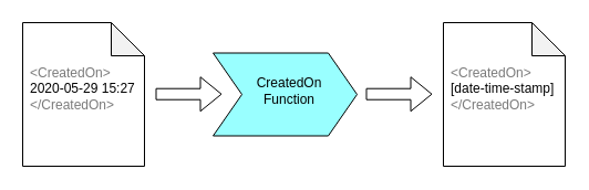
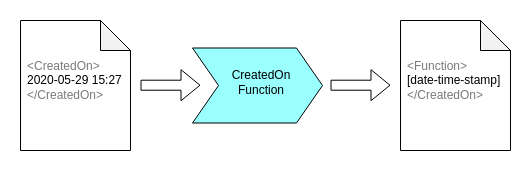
  <mxCell id="0" />
  <mxCell id="1" parent="0" />
  <mxCell id="2" value="" style="html=1;outlineConnect=0;whiteSpace=wrap;fillColor=#99ffff;shape=mxgraph.archimate3.function;align=left;rotation=90;" vertex="1" parent="1"><mxGeometry x="219.5" y="20" width="75" height="130" as="geometry" /></mxCell>
  <mxCell id="3" value="" style="shape=note;whiteSpace=wrap;html=1;backgroundOutline=1;darkOpacity=0.05;" vertex="1" parent="1"><mxGeometry x="20" y="20" width="110" height="130" as="geometry" /></mxCell>
  <mxCell id="4" value="" style="shape=flexArrow;endArrow=classic;html=1;" edge="1" parent="1"><mxGeometry width="50" height="50" relative="1" as="geometry"><mxPoint x="140" y="84.71" as="sourcePoint" /><mxPoint x="200" y="84.71" as="targetPoint" /></mxGeometry></mxCell>
  <mxCell id="5" value="&lt;font color=&quot;#7a7a7a&quot;&gt;&amp;lt;CreatedOn&amp;gt;&lt;/font&gt;&lt;br&gt;2020-05-29 15:27&lt;br&gt;&lt;font color=&quot;#7a7a7a&quot;&gt;&amp;lt;/CreatedOn&amp;gt;&lt;/font&gt;" style="text;html=1;strokeColor=none;fillColor=none;align=left;verticalAlign=middle;whiteSpace=wrap;rounded=0;spacingLeft=5;" vertex="1" parent="1"><mxGeometry x="20" y="60" width="110" height="40" as="geometry" /></mxCell>
  <mxCell id="6" value="CreatedOn&lt;br&gt;Function" style="text;html=1;strokeColor=none;fillColor=none;align=center;verticalAlign=middle;whiteSpace=wrap;rounded=0;" vertex="1" parent="1"><mxGeometry x="206" y="62" width="110" height="40" as="geometry" /></mxCell>
  <mxCell id="7" value="" style="shape=flexArrow;endArrow=classic;html=1;" edge="1" parent="1"><mxGeometry width="50" height="50" relative="1" as="geometry"><mxPoint x="330" y="84.71" as="sourcePoint" /><mxPoint x="390" y="84.71" as="targetPoint" /></mxGeometry></mxCell>
  <mxCell id="8" value="" style="shape=note;whiteSpace=wrap;html=1;backgroundOutline=1;darkOpacity=0.05;" vertex="1" parent="1"><mxGeometry x="400" y="20" width="110" height="130" as="geometry" /></mxCell>
- <mxCell id="9" value="&lt;font color=&quot;#7a7a7a&quot;&gt;&amp;lt;CreatedOn&amp;gt;&lt;/font&gt;&lt;br&gt;[date-time-stamp]&lt;br&gt;&lt;font color=&quot;#7a7a7a&quot;&gt;&amp;lt;/CreatedOn&amp;gt;&lt;/font&gt;" style="text;html=1;strokeColor=none;fillColor=none;align=left;verticalAlign=middle;whiteSpace=wrap;rounded=0;spacingLeft=5;" vertex="1" parent="1"><mxGeometry x="400" y="60" width="110" height="40" as="geometry" /></mxCell>
+ <mxCell id="9" value="&lt;font color=&quot;#7a7a7a&quot;&gt;&amp;lt;Function&amp;gt;&lt;/font&gt;&lt;br&gt;[date-time-stamp]&lt;br&gt;&lt;font color=&quot;#7a7a7a&quot;&gt;&amp;lt;/CreatedOn&amp;gt;&lt;/font&gt;" style="text;html=1;strokeColor=none;fillColor=none;align=left;verticalAlign=middle;whiteSpace=wrap;rounded=0;spacingLeft=5;" vertex="1" parent="1"><mxGeometry x="400" y="60" width="110" height="40" as="geometry" /></mxCell>
